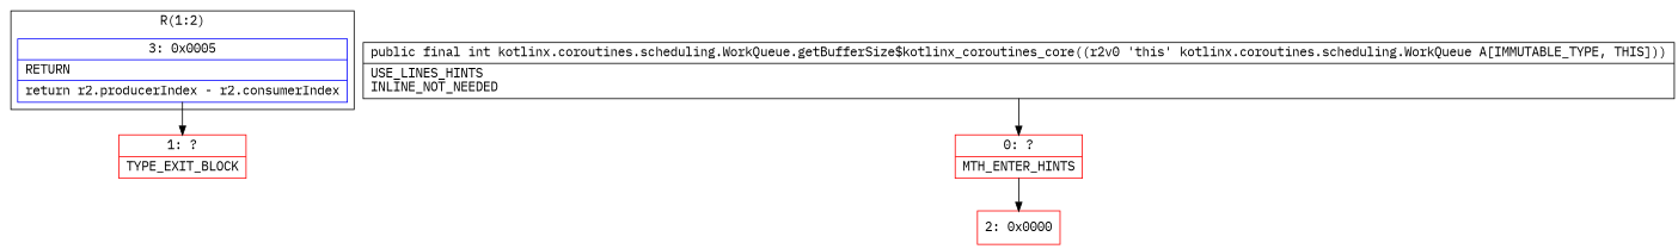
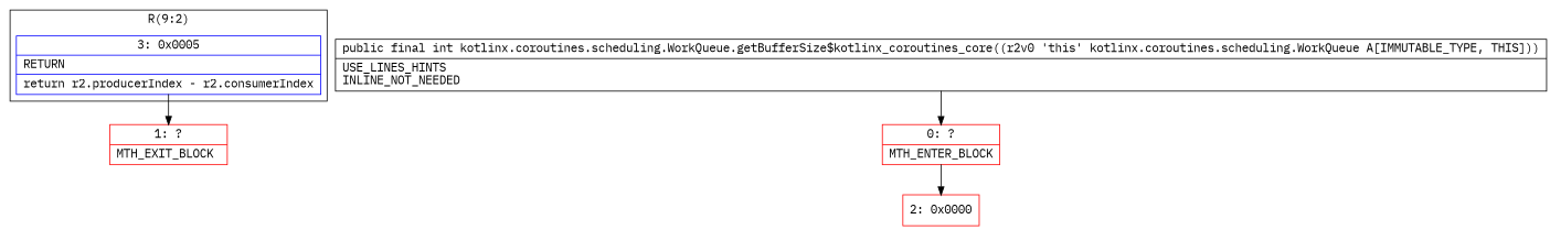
  digraph {
    fontname="IBM Plex Mono"
    node [color=red fontname="IBM Plex Mono" shape=record]
    edge [fontname="IBM Plex Mono"]
    n1 [color=blue label="{3\:\ 0x0005|RETURN\l|return r2.producerIndex \- r2.consumerIndex\l}"]
-   n2 [label="{1\:\ ?|TYPE_EXIT_BLOCK\l}"]
-   n3 [label="{0\:\ ?|MTH_ENTER_HINTS\l}"]
+   n2 [label="{1\:\ ?|MTH_EXIT_BLOCK\l}"]
+   n3 [label="{0\:\ ?|MTH_ENTER_BLOCK\l}"]
    n4 [label="{2\:\ 0x0000}"]
    n5 [label="{public final int kotlinx.coroutines.scheduling.WorkQueue.getBufferSize$kotlinx_coroutines_core((r2v0 'this' kotlinx.coroutines.scheduling.WorkQueue A[IMMUTABLE_TYPE, THIS]))  | USE_LINES_HINTS\lINLINE_NOT_NEEDED\l}" color=""]
    subgraph cluster_1 {
-     label="R(1:2)"
+     label="R(9:2)"
      n1
    }
    n1 -> n2
    n3 -> n4
    n5 -> n3
  }
